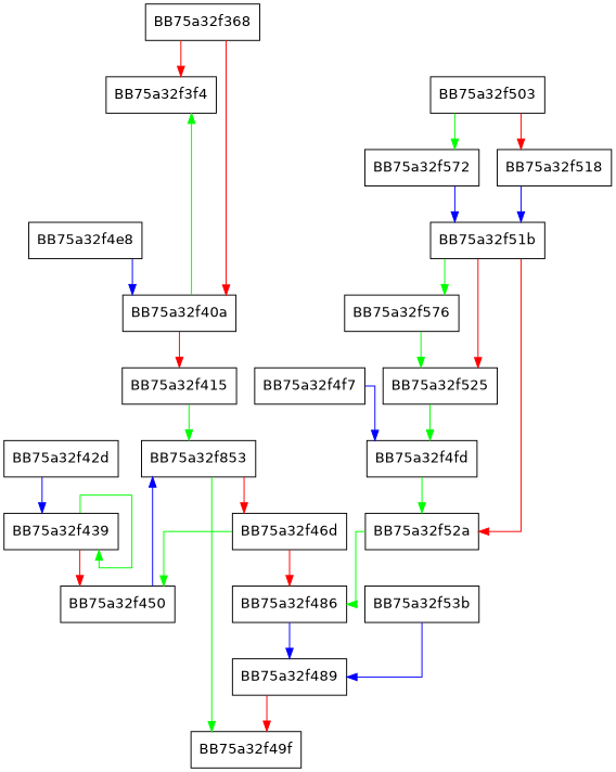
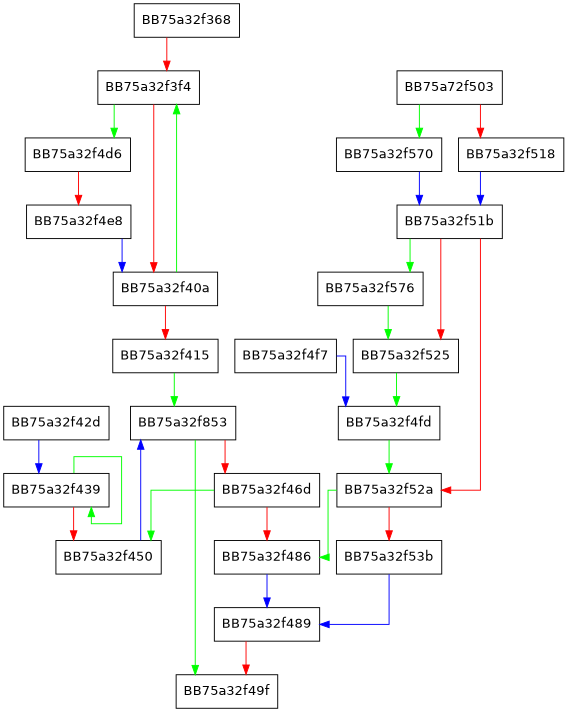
  digraph {
    fontname="DejaVu Sans"
    splines=ortho
    node [fontname="DejaVu Sans" shape=box]
    edge [color=red fontname="DejaVu Sans"]
    BB75a32f368
    BB75a32f3f4
    n3 [label=BB75a32f853]
    BB75a32f415
+   BB75a32f4d6
    BB75a32f40a
    BB75a32f49f
    BB75a32f46d
    BB75a32f42d
    BB75a32f439
    BB75a32f4e8
    BB75a32f450
    BB75a32f486
    BB75a32f4f7
    BB75a32f4fd
    BB75a32f489
    BB75a32f52a
    BB75a32f53b
-   BB75a32f503
-   BB75a32f570 [label=BB75a32f572]
+   BB75a32f503 [label=BB75a72f503]
+   BB75a32f570
    BB75a32f518
    BB75a32f51b
    BB75a32f576
    BB75a32f525
    BB75a32f368 -> BB75a32f3f4
-   BB75a32f368 -> BB75a32f40a
+   BB75a32f3f4 -> BB75a32f4d6 [color=green]
+   BB75a32f3f4 -> BB75a32f40a
    n3 -> BB75a32f49f [color=green]
    n3 -> BB75a32f46d
    BB75a32f415 -> n3 [color=green]
+   BB75a32f4d6 -> BB75a32f4e8
    BB75a32f40a -> BB75a32f3f4 [color=green]
    BB75a32f40a -> BB75a32f415
    BB75a32f46d -> BB75a32f450 [color=green]
    BB75a32f46d -> BB75a32f486
    BB75a32f42d -> BB75a32f439 [color=blue]
    BB75a32f439 -> BB75a32f439 [color=green]
    BB75a32f439 -> BB75a32f450
    BB75a32f4e8 -> BB75a32f40a [color=blue]
    BB75a32f450 -> n3 [color=blue]
    BB75a32f486 -> BB75a32f489 [color=blue]
    BB75a32f4f7 -> BB75a32f4fd [color=blue]
    BB75a32f4fd -> BB75a32f52a [color=green]
    BB75a32f489 -> BB75a32f49f
    BB75a32f52a -> BB75a32f486 [color=green]
+   BB75a32f52a -> BB75a32f53b
    BB75a32f53b -> BB75a32f489 [color=blue]
    BB75a32f503 -> BB75a32f570 [color=green]
    BB75a32f503 -> BB75a32f518
    BB75a32f570 -> BB75a32f51b [color=blue]
    BB75a32f518 -> BB75a32f51b [color=blue]
    BB75a32f51b -> BB75a32f52a
    BB75a32f51b -> BB75a32f576 [color=green]
    BB75a32f51b -> BB75a32f525
    BB75a32f576 -> BB75a32f525 [color=green]
    BB75a32f525 -> BB75a32f4fd [color=green]
  }
